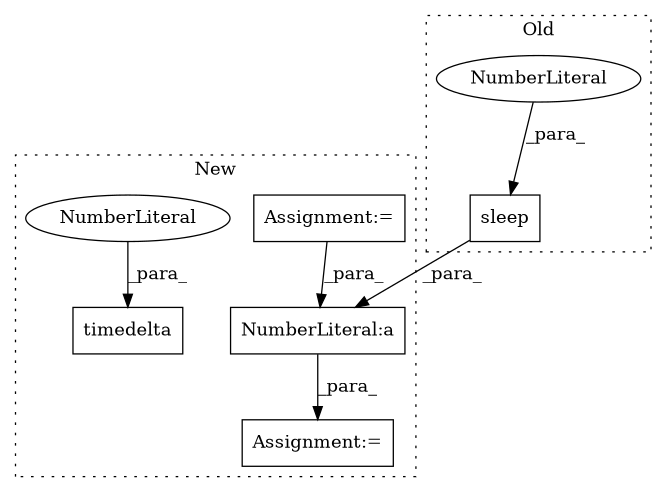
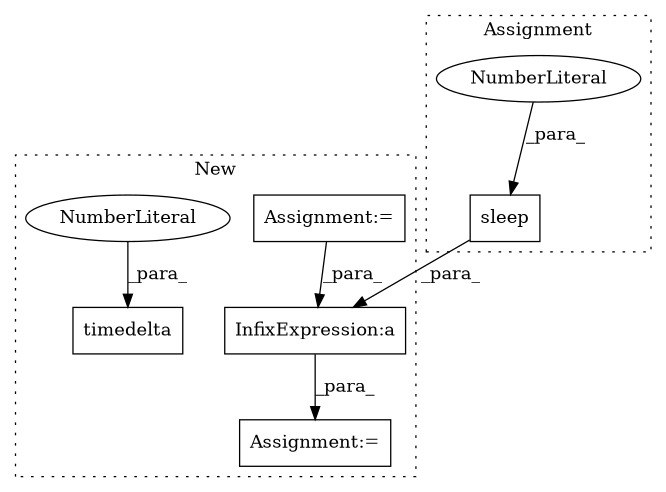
  digraph {
    node [a=32 l=1 shape=box]
    n1 [l="6,1" label=sleep s="6643,6652"]
    n2 [a=34 l=3 label=NumberLiteral s=6649 shape=ellipse]
    n3 [l="10,1" label=timedelta s="5896,5907"]
    n4 [a=34 label=NumberLiteral s=5906 shape=ellipse]
-   n5 [a=27 l=3 label="NumberLiteral:a" s=5893]
+   n5 [a=27 l=3 label="InfixExpression:a" s=5893]
    n6 [a=7 label="Assignment:=" s=5888]
    n7 [a=7 label="Assignment:=" s=5846]
    subgraph cluster_1 {
-     label=Old
+     label=Assignment
      style=dotted
      n1
      n2
    }
    subgraph cluster_2 {
      label=New
      style=dotted
      n3
      n4
      n5
      n6
      n7
    }
    n1 -> n5 [label=_para_]
    n2 -> n1 [label=_para_]
    n4 -> n3 [label=_para_]
    n5 -> n6 [label=_para_]
    n7 -> n5 [label=_para_]
  }
